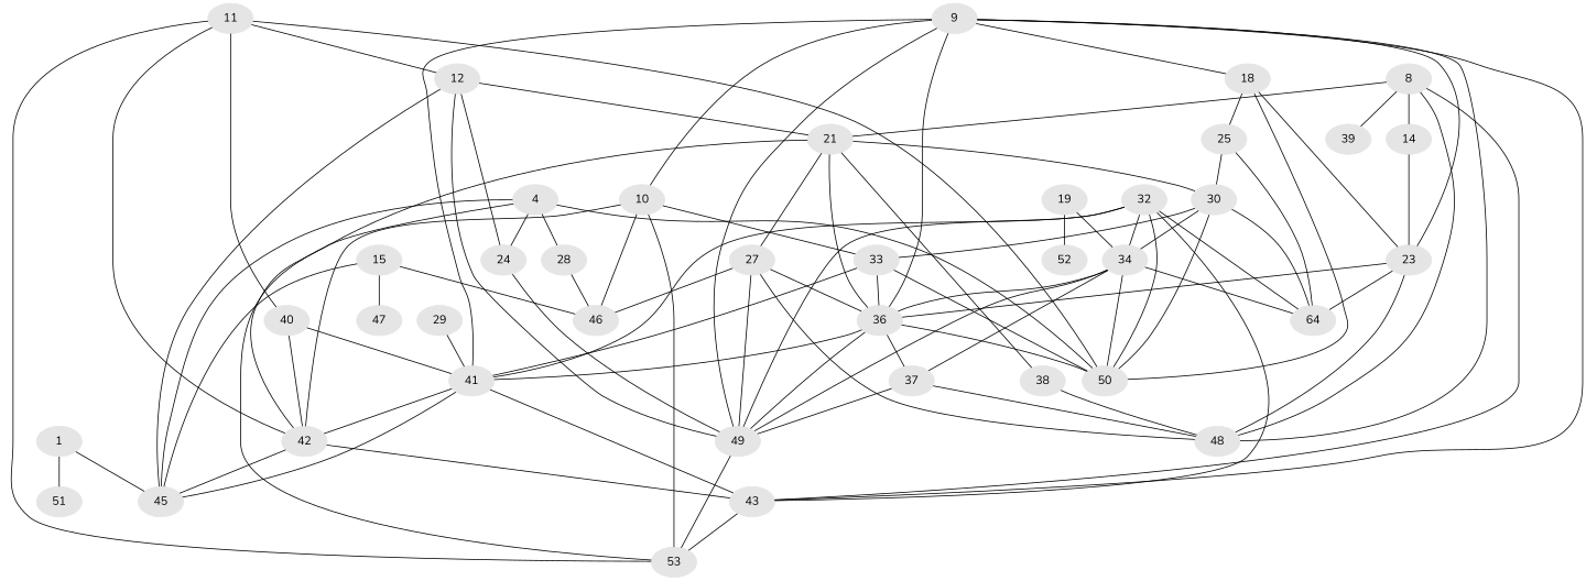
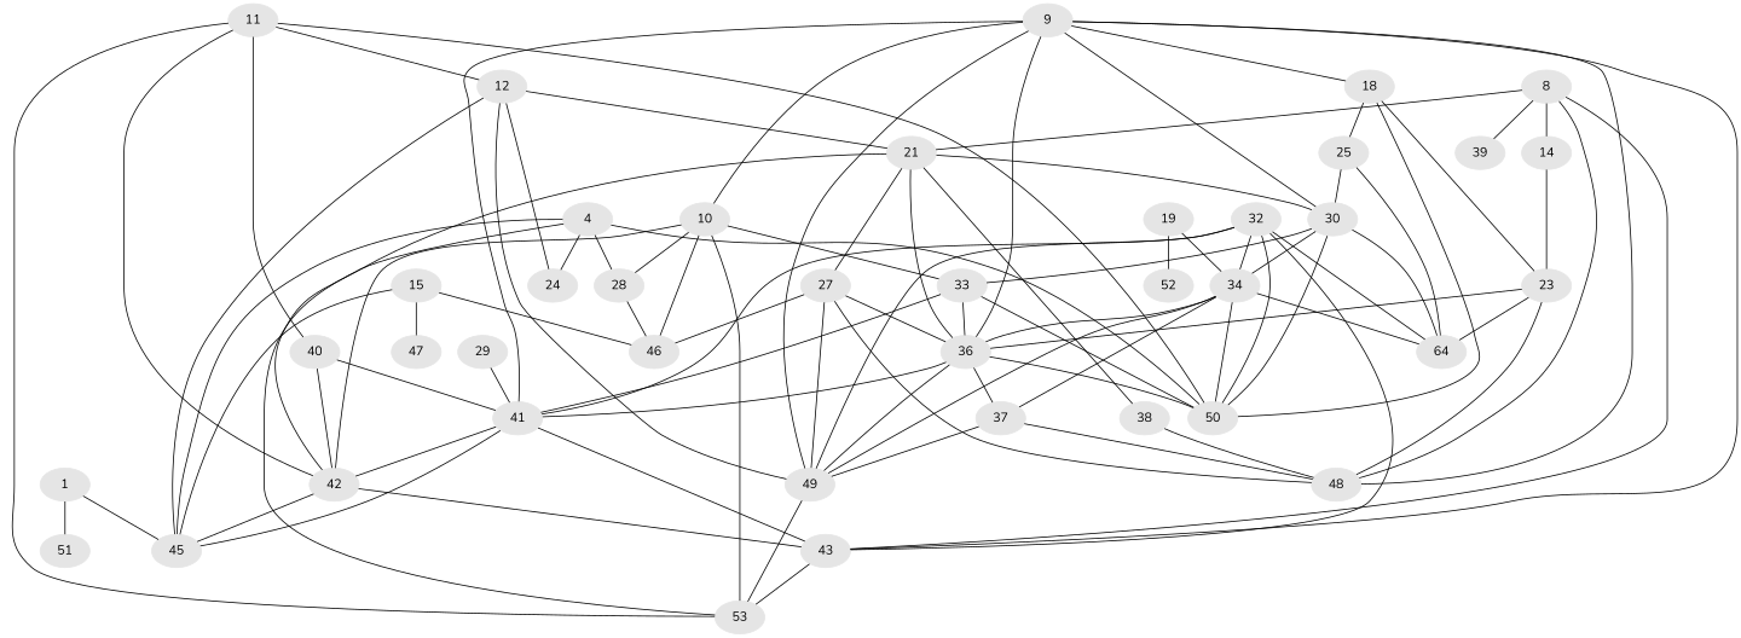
  graph {
    fontname=Nunito
    node [color=gray90 fontname=Nunito style=filled]
    edge [fontname=Nunito weight=1.0]
    1
    45
    51
    4
    24
    28
    50
    53
    49
    46
    8
    14
    21
    39
    43
    48
    23
    36
    42
    27
    30
    38
    9
    10
    18
    41
    33
    25
    n29 [label=64]
    37
    11
    12
    40
    15
    47
    19
    34
    52
    29
    32
    1 -- 45
    1 -- 51
    4 -- 45
    4 -- 24
    4 -- 28
    4 -- 50
    4 -- 53
-   24 -- 49
    28 -- 46
    49 -- 53
    8 -- 14
    8 -- 21
    8 -- 39
    8 -- 43
    8 -- 48
    14 -- 23
    21 -- 36
    21 -- 42
    21 -- 27
    21 -- 30
    21 -- 38
    43 -- 53 [weight=2.0]
    23 -- 48
    23 -- 36 [weight=2.0]
    23 -- n29 [weight=2.0]
    36 -- 50
    36 -- 49
    36 -- 41
    36 -- 37
    42 -- 45
    42 -- 43
    27 -- 49
    27 -- 46 [weight=2.0]
    27 -- 48
    27 -- 36
    30 -- 50
    30 -- 33
    30 -- n29 [weight=2.0]
    30 -- 34
    38 -- 48
    9 -- 49
    9 -- 43
    9 -- 48
-   9 -- 23
+   9 -- 30
    9 -- 36
    9 -- 10
    9 -- 18
    9 -- 41 [weight=2.0]
+   10 -- 28
    10 -- 53 [weight=2.0]
    10 -- 46 [weight=2.0]
    10 -- 42
    10 -- 33
    18 -- 50
    18 -- 23
    18 -- 25
    41 -- 45
    41 -- 43
    41 -- 42
    33 -- 50
    33 -- 36
    33 -- 41 [weight=2.0]
    25 -- 30
    25 -- n29
    37 -- 49 [weight=2.0]
    37 -- 48
    11 -- 50
    11 -- 53
    11 -- 42
    11 -- 12
    11 -- 40
    12 -- 45
    12 -- 24
    12 -- 49 [weight=2.0]
    12 -- 21
    40 -- 42
    40 -- 41
    15 -- 45
    15 -- 46
    15 -- 47
    19 -- 34
    19 -- 52
    34 -- 50
    34 -- 49
    34 -- 36 [weight=2.0]
    34 -- n29
    34 -- 37
    29 -- 41
    32 -- 50
    32 -- 49
    32 -- 43
    32 -- 41
    32 -- n29
    32 -- 34
  }
